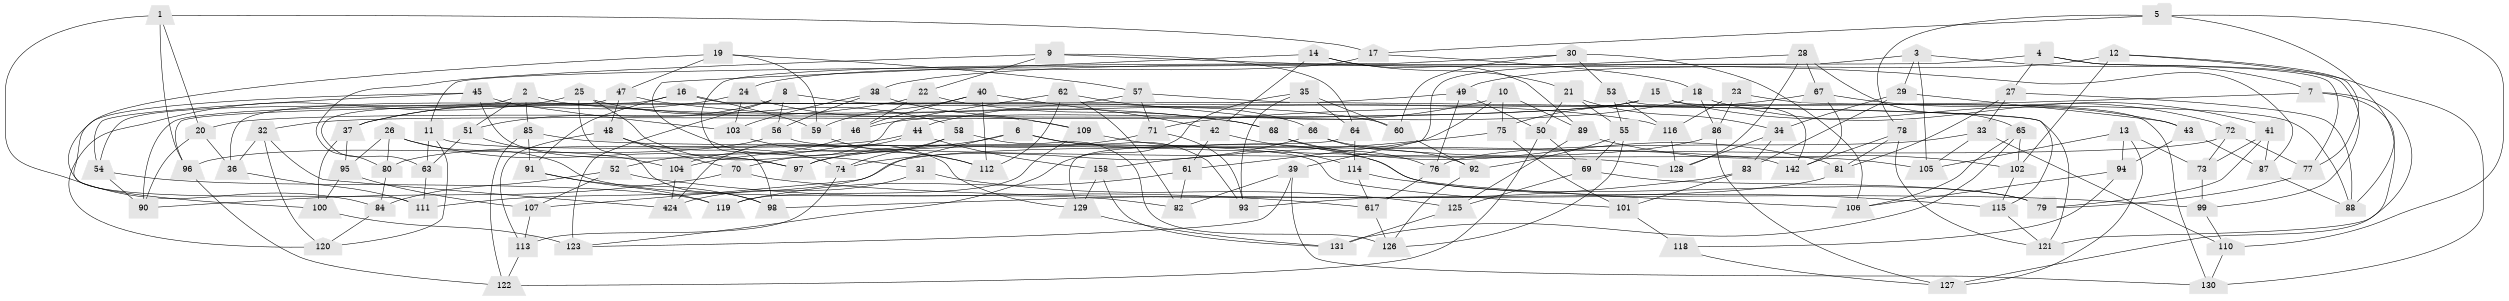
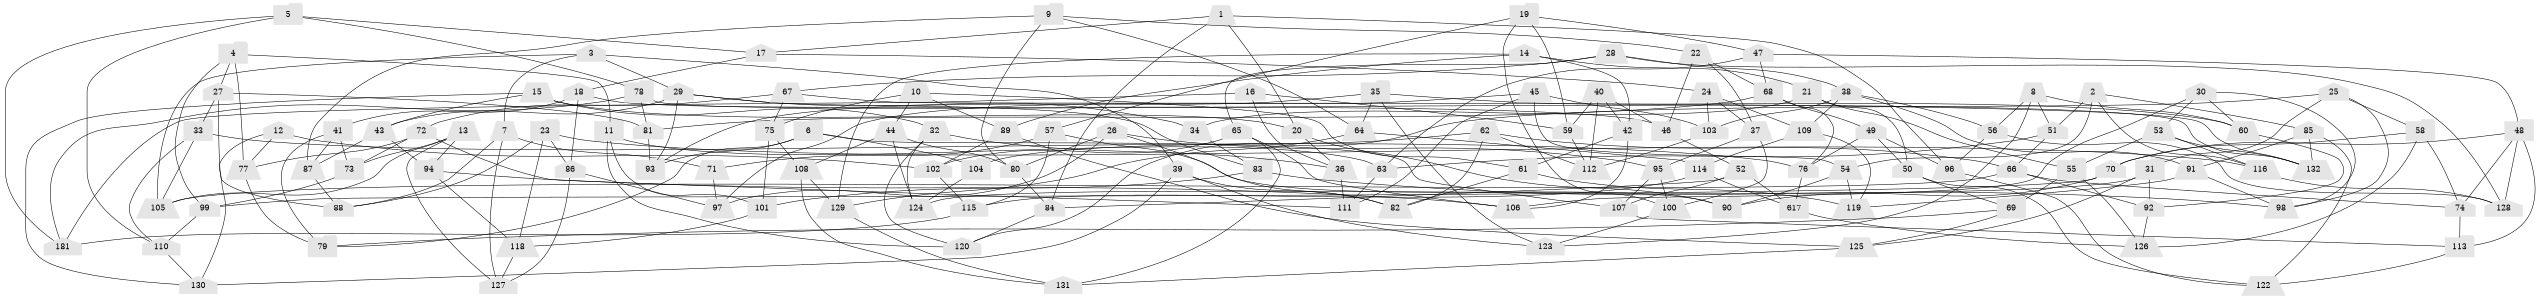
  graph {
    node [color=gray90 shape=trapezium style=filled]
    17 [shape=house]
    1
    20 [shape=house]
    84 [shape=house]
    96
    18 [shape=house]
    24
    36
    90 [shape=folder]
    120 [shape=house]
    122
    51 [shape=house]
    2
    54
    85 [shape=house]
    116
    104 [shape=folder]
    63 [shape=house]
    119
    91
-   132 [label=142]
+   132
    128 [shape=house]
    3 [shape=house]
    7
    29 [shape=house]
    39 [shape=house]
    105
    71
    88 [shape=house]
    127 [shape=house]
    43
    34
    83 [shape=folder]
    123 [shape=house]
    130 [shape=house]
    82
    4 [shape=folder]
    11 [shape=folder]
    27 [shape=house]
    77
    99 [shape=house]
    101 [shape=folder]
    33 [shape=folder]
    81 [shape=house]
    79 [shape=folder]
    110 [shape=house]
    5 [shape=folder]
    78 [shape=folder]
-   121 [shape=house]
+   121 [shape=house label=181]
    6 [shape=folder]
    93 [shape=folder]
    107 [shape=house]
-   124 [label=424]
+   124
    113 [shape=folder]
    97
    8
    56 [shape=house]
    60
    92 [shape=house]
    9 [shape=folder]
    22
    64
    80 [shape=house]
    87
    46 [shape=folder]
    37
    68 [shape=folder]
    129
    114 [shape=folder]
    10
    44
    61 [shape=folder]
    75 [shape=folder]
    89
-   108 [label=158]
+   108
    102 [shape=house]
    125
    111 [shape=folder]
    118
    12 [shape=house]
    49 [shape=house]
    50 [shape=house]
    76 [shape=house]
    115 [shape=house]
    13
    73 [shape=folder]
    94 [shape=folder]
    106
    14 [shape=house]
    21 [shape=folder]
    42 [shape=folder]
    55 [shape=folder]
    131 [shape=house]
    15
    32
    16 [shape=house]
    59 [shape=house]
    112
    98
    41 [shape=folder]
    86 [shape=house]
    103 [shape=house]
    109
    52
    19 [shape=folder]
    47 [shape=house]
    57
    100
    48 [shape=folder]
    69 [shape=folder]
    126
    95
    23 [shape=folder]
    25 [shape=house]
    31 [shape=folder]
    58 [shape=folder]
    70 [shape=house]
    74 [shape=house]
    26 [shape=house]
    38 [shape=house]
    28
    65 [shape=house]
    67
    72 [shape=house]
    30 [shape=house]
    53
    n127 [label=617 shape=folder]
    35 [shape=folder]
    40
    45
    62
    66 [shape=house]
    17 -- 18
    17 -- 24
    1 -- 17
    1 -- 20
    1 -- 84
    1 -- 96
    20 -- 36
    20 -- 90
    84 -- 120
    96 -- 122
    18 -- 46
    18 -- 41
    18 -- 86
    24 -- 37
    24 -- 103
    24 -- 109
    36 -- 111
-   51 -- 104
+   51 -- 66
    51 -- 63
    2 -- 51
    2 -- 54
    2 -- 85
    2 -- 116
    54 -- 90
    54 -- 119
    85 -- 122
    85 -- 91
    85 -- 132
    116 -- 128
    104 -- 124
    63 -- 111
    91 -- 119
    91 -- 98
    3 -- 7
    3 -- 29
    3 -- 39
    3 -- 105
    7 -- 71
    7 -- 88
    7 -- 127
    29 -- 43
    29 -- 34
    29 -- 83
    39 -- 123
    39 -- 130
    39 -- 82
-   71 -- 93
+   29 -- 93
    71 -- 97
    43 -- 87
    43 -- 94
-   34 -- 128
+   48 -- 128
    34 -- 83
    83 -- 101
    83 -- 98
    4 -- 11
    4 -- 27
    4 -- 77
    4 -- 99
    11 -- 120
    11 -- 63
    11 -- 101
    27 -- 88
    27 -- 33
    27 -- 81
    77 -- 79
    99 -- 110
    101 -- 118
    33 -- 105
    33 -- 110
    33 -- 76
    81 -- 93
    110 -- 130
    5 -- 17
    5 -- 110
    5 -- 78
    5 -- 121
    78 -- 132
    78 -- 81
    78 -- 121
    6 -- 104
    6 -- 79
    6 -- 93
    6 -- 107
    107 -- 113
    113 -- 122
    8 -- 51
    8 -- 123
    8 -- 56
    8 -- 60
    56 -- 96
    56 -- 128
    60 -- 92
    92 -- 126
    9 -- 22
    9 -- 64
    9 -- 80
    9 -- 87
    22 -- 46
    22 -- 37
    22 -- 68
    64 -- 129
    64 -- 114
    80 -- 84
    87 -- 88
    46 -- 52
    37 -- 100
    37 -- 95
    68 -- 81
    68 -- 76
    129 -- 131
    114 -- 115
    114 -- n127
    10 -- 44
    10 -- 61
    10 -- 75
    10 -- 89
    44 -- 124
    44 -- 80
    44 -- 108
    61 -- 119
    61 -- 82
    75 -- 101
    75 -- 108
    89 -- 102
    89 -- 125
    108 -- 129
    108 -- 131
    102 -- 115
    125 -- 131
    118 -- 127
    12 -- 130
    12 -- 77
    12 -- 102
-   12 -- 49
+   68 -- 49
    49 -- 96
    49 -- 50
    49 -- 76
    50 -- 122
    50 -- 69
    76 -- n127
    115 -- 121
    13 -- 105
    13 -- 127
    13 -- 73
    13 -- 94
    73 -- 99
    94 -- 118
    94 -- 106
    14 -- 129
    14 -- 89
    14 -- 21
    14 -- 42
    21 -- 34
    21 -- 50
    21 -- 55
    42 -- 61
    42 -- 106
    55 -- 69
    55 -- 126
    15 -- 20
    15 -- 43
    15 -- 130
    15 -- 32
    32 -- 36
    32 -- 120
    32 -- 124
    16 -- 36
-   16 -- 91
+   38 -- 91
    16 -- 121
    16 -- 59
    59 -- 112
    41 -- 79
    41 -- 87
    41 -- 73
    86 -- 127
    86 -- 97
    103 -- 112
    109 -- 119
    109 -- 114
    52 -- 84
    52 -- 107
    52 -- n127
    19 -- 59
    19 -- 47
    19 -- 57
    19 -- 100
    47 -- 63
    47 -- 68
    47 -- 48
    57 -- 90
    57 -- 71
    57 -- 115
    100 -- 123
    48 -- 113
    48 -- 70
    48 -- 74
    69 -- 79
    69 -- 125
    95 -- 107
    95 -- 100
    23 -- 116
    23 -- 88
+   23 -- 118
    23 -- 86
    25 -- 120
    25 -- 98
    25 -- 31
    25 -- 58
    31 -- 124
-   55 -- 92
+   31 -- 92
    31 -- 125
    58 -- 126
    58 -- 70
    58 -- 74
    70 -- 90
    70 -- 99
    74 -- 113
    26 -- 82
    26 -- 97
    26 -- 80
    26 -- 95
    38 -- 56
    38 -- 103
    38 -- 109
    28 -- 128
    28 -- 38
    28 -- 65
    28 -- 67
    65 -- 102
    65 -- 106
    65 -- 131
    67 -- 132
    67 -- 75
    67 -- 72
    72 -- 77
    72 -- 111
    72 -- 73
    30 -- 60
    30 -- 106
    30 -- 98
    30 -- 53
    53 -- 116
    53 -- 132
    53 -- 55
    n127 -- 126
    35 -- 123
    35 -- 93
    35 -- 60
    35 -- 64
    40 -- 46
    40 -- 42
    40 -- 59
    40 -- 112
    45 -- 54
    45 -- 97
    45 -- 111
    45 -- 103
    62 -- 104
    62 -- 82
    62 -- 112
    62 -- 66
    66 -- 105
    66 -- 92
    66 -- 74
  }
